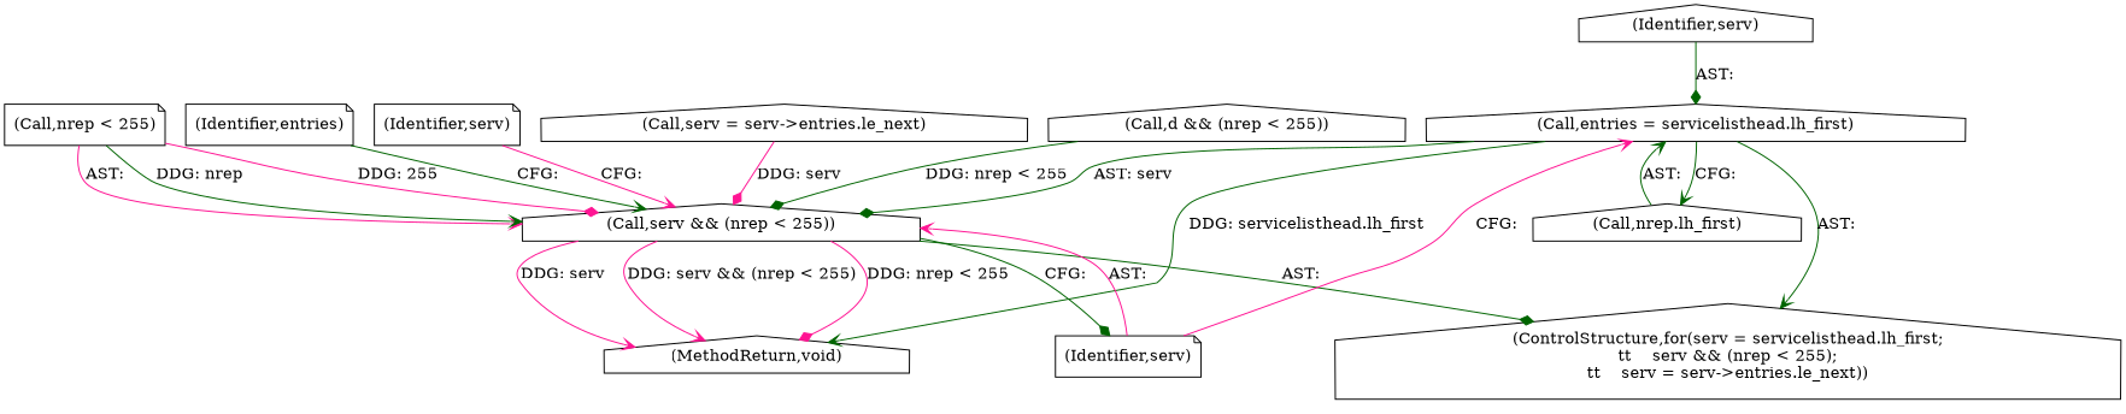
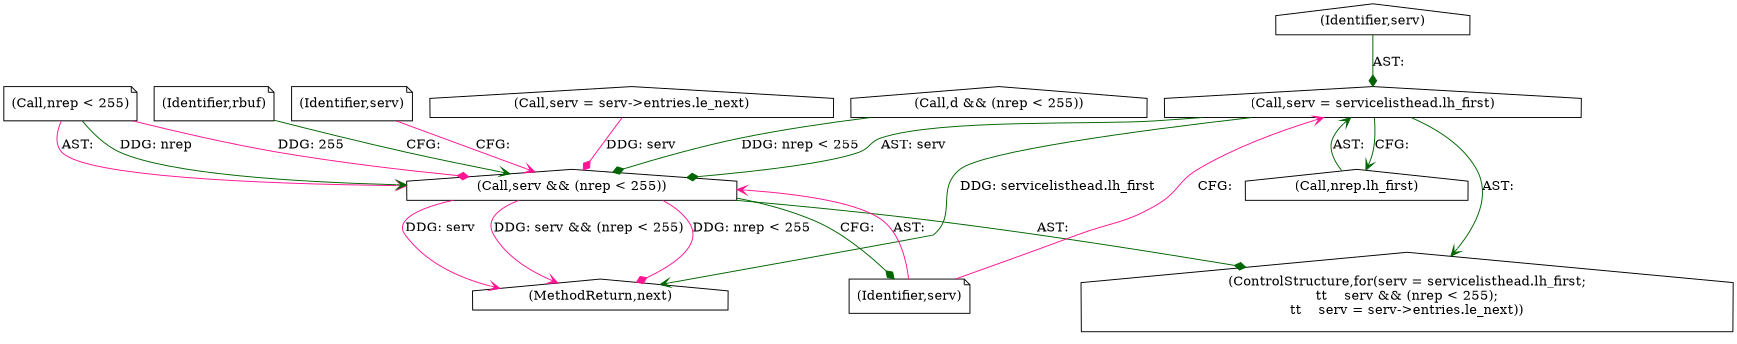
  digraph {
    node [shape=house]
    edge [arrowhead=vee color=darkgreen]
-   n1 [label="(Call,entries = servicelisthead.lh_first)"]
+   n1 [label="(Call,serv = servicelisthead.lh_first)"]
    n2 [label="(Call,serv && (nrep < 255))"]
    n3 [label="(Call,nrep.lh_first)"]
    n4 [label="(ControlStructure,for(serv = servicelisthead.lh_first;\n\t\t    serv && (nrep < 255);\n\t\t    serv = serv->entries.le_next))"]
-   n5 [label="(MethodReturn,void)"]
+   n5 [label="(MethodReturn,next)"]
    n6 [label="(Identifier,serv)" shape=note]
    n7 [label="(Call,nrep < 255)" shape=note]
-   n8 [label="(Identifier,entries)" shape=note]
+   n8 [label="(Identifier,rbuf)" shape=note]
    n9 [label="(Identifier,serv)"]
    n10 [label="(Identifier,serv)" shape=note]
    n11 [label="(Call,serv = serv->entries.le_next)"]
    n12 [label="(Call,d && (nrep < 255))"]
    n1 -> n2 [arrowhead=diamond label="AST: serv"]
    n1 -> n3 [label="CFG: "]
    n1 -> n4 [label="AST: "]
    n1 -> n5 [label="DDG: servicelisthead.lh_first"]
    n2 -> n4 [arrowhead=diamond label="AST: "]
    n2 -> n5 [arrowhead=diamond color=deeppink label="DDG: nrep < 255"]
    n2 -> n5 [color=deeppink label="DDG: serv"]
    n2 -> n5 [color=deeppink label="DDG: serv && (nrep < 255)"]
    n2 -> n6 [arrowhead=diamond label="CFG: "]
    n3 -> n1 [label="AST: "]
    n6 -> n1 [color=deeppink label="CFG: "]
    n6 -> n2 [color=deeppink label="AST: "]
    n7 -> n2 [color=deeppink label="AST: "]
    n7 -> n2 [label="DDG: nrep"]
    n7 -> n2 [arrowhead=diamond color=deeppink label="DDG: 255"]
    n8 -> n2 [label="CFG: "]
    n9 -> n1 [arrowhead=diamond label="AST: "]
    n10 -> n2 [color=deeppink label="CFG: "]
    n11 -> n2 [arrowhead=diamond color=deeppink label="DDG: serv"]
    n12 -> n2 [arrowhead=diamond label="DDG: nrep < 255"]
  }
